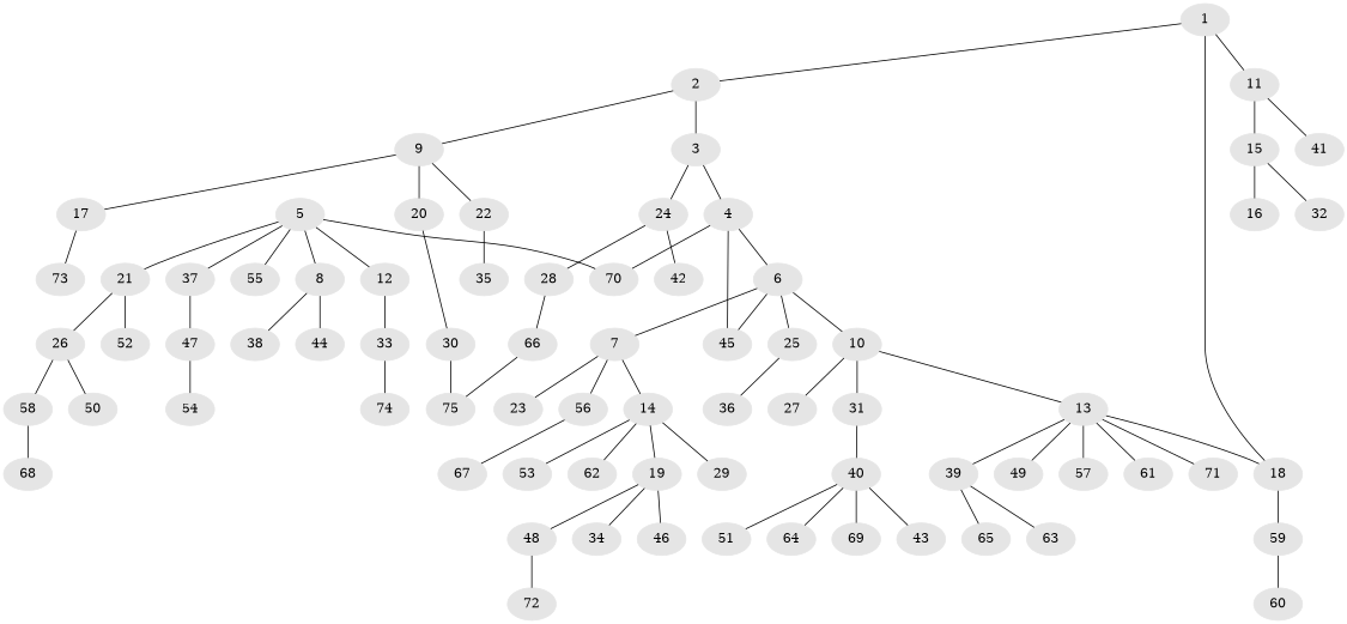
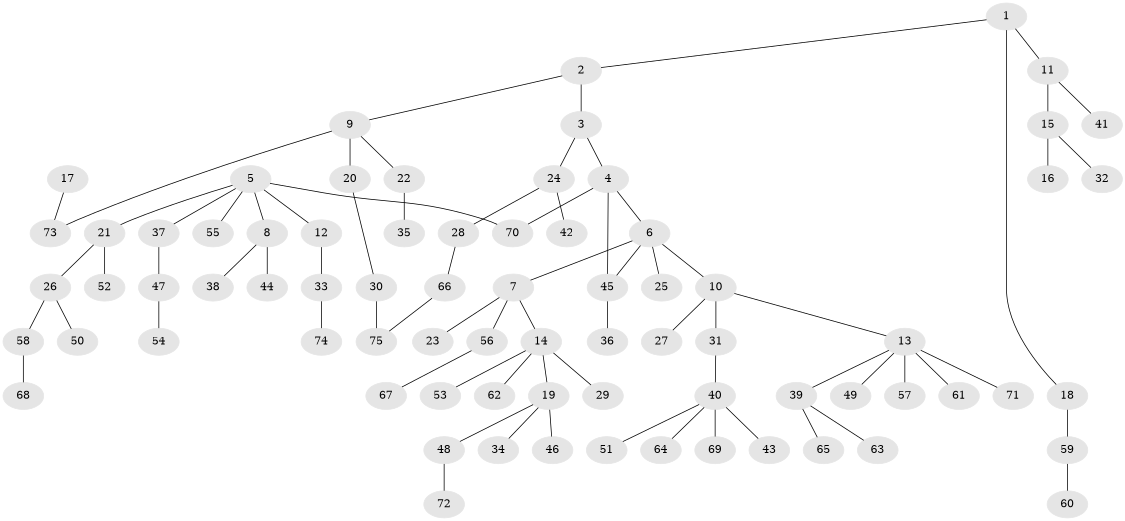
  graph {
    node [color=gray90 style=filled]
    1
    2
    11
    18
    3
    9
    15
    41
    59
    4
    24
    17
    20
    22
    6
    45
    70
    28
    42
    5
    8
    12
    21
    37
    55
    7
    10
    25
    38
    44
    33
    26
    52
    47
    14
    23
    56
    13
    27
    31
    36
    19
    29
    53
    62
    67
    73
    30
    35
    39
    49
    57
    61
    71
    40
    16
    32
    74
    63
    65
    34
    46
    48
    60
    72
    75
    50
    58
    66
    68
    43
    51
    64
    69
    54
    1 -- 2
    1 -- 11
    1 -- 18
    2 -- 3
    2 -- 9
    11 -- 15
    11 -- 41
    18 -- 59
    3 -- 4
    3 -- 24
-   9 -- 17
+   9 -- 73
    9 -- 20
    9 -- 22
    15 -- 16
    15 -- 32
    59 -- 60
    4 -- 6
    4 -- 45
    4 -- 70
    24 -- 28
    24 -- 42
    17 -- 73
    20 -- 30
    22 -- 35
    6 -- 45
    6 -- 7
    6 -- 10
    6 -- 25
    28 -- 66
    5 -- 70
    5 -- 8
    5 -- 12
    5 -- 21
    5 -- 37
    5 -- 55
    8 -- 38
    8 -- 44
    12 -- 33
    21 -- 26
    21 -- 52
    37 -- 47
    7 -- 14
    7 -- 23
    7 -- 56
    10 -- 13
    10 -- 27
    10 -- 31
-   25 -- 36
+   45 -- 36
    33 -- 74
    26 -- 50
    26 -- 58
    47 -- 54
    14 -- 19
    14 -- 29
    14 -- 53
    14 -- 62
    56 -- 67
-   13 -- 18
    13 -- 39
    13 -- 49
    13 -- 57
    13 -- 61
    13 -- 71
    31 -- 40
    19 -- 34
    19 -- 46
    19 -- 48
    30 -- 75
    39 -- 63
    39 -- 65
    40 -- 43
    40 -- 51
    40 -- 64
    40 -- 69
    48 -- 72
    58 -- 68
    66 -- 75
  }
